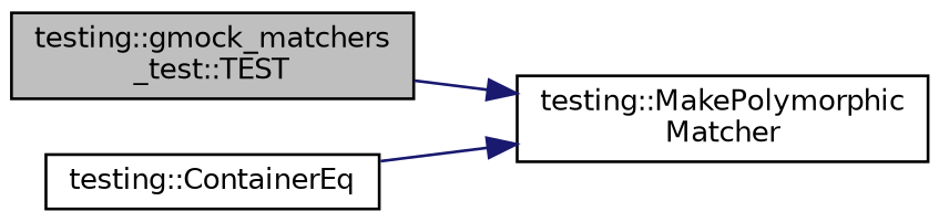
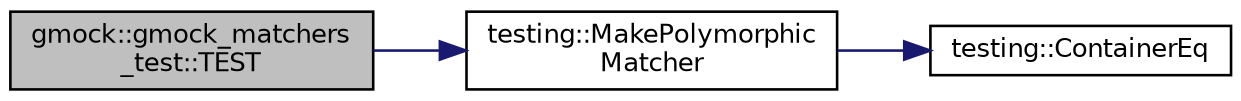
  digraph {
    rankdir=LR
    node [color=black fillcolor=white fontname=Helvetica fontsize=10 shape=record style=filled]
    edge [color=midnightblue fontname=Helvetica fontsize=10 labelfontname=Helvetica labelfontsize=10 style=solid]
-   n1 [fillcolor=grey75 fontcolor=black height=0.2 label="testing::gmock_matchers\l_test::TEST" width=0.4]
+   n1 [fillcolor=grey75 fontcolor=black height=0.2 label="gmock::gmock_matchers\l_test::TEST" width=0.4]
    n2 [height=0.2 label="testing::MakePolymorphic\lMatcher" width=0.4]
    n3 [height=0.2 label="testing::ContainerEq" width=0.4]
    n1 -> n2
-   n3 -> n2
+   n2 -> n3
  }
